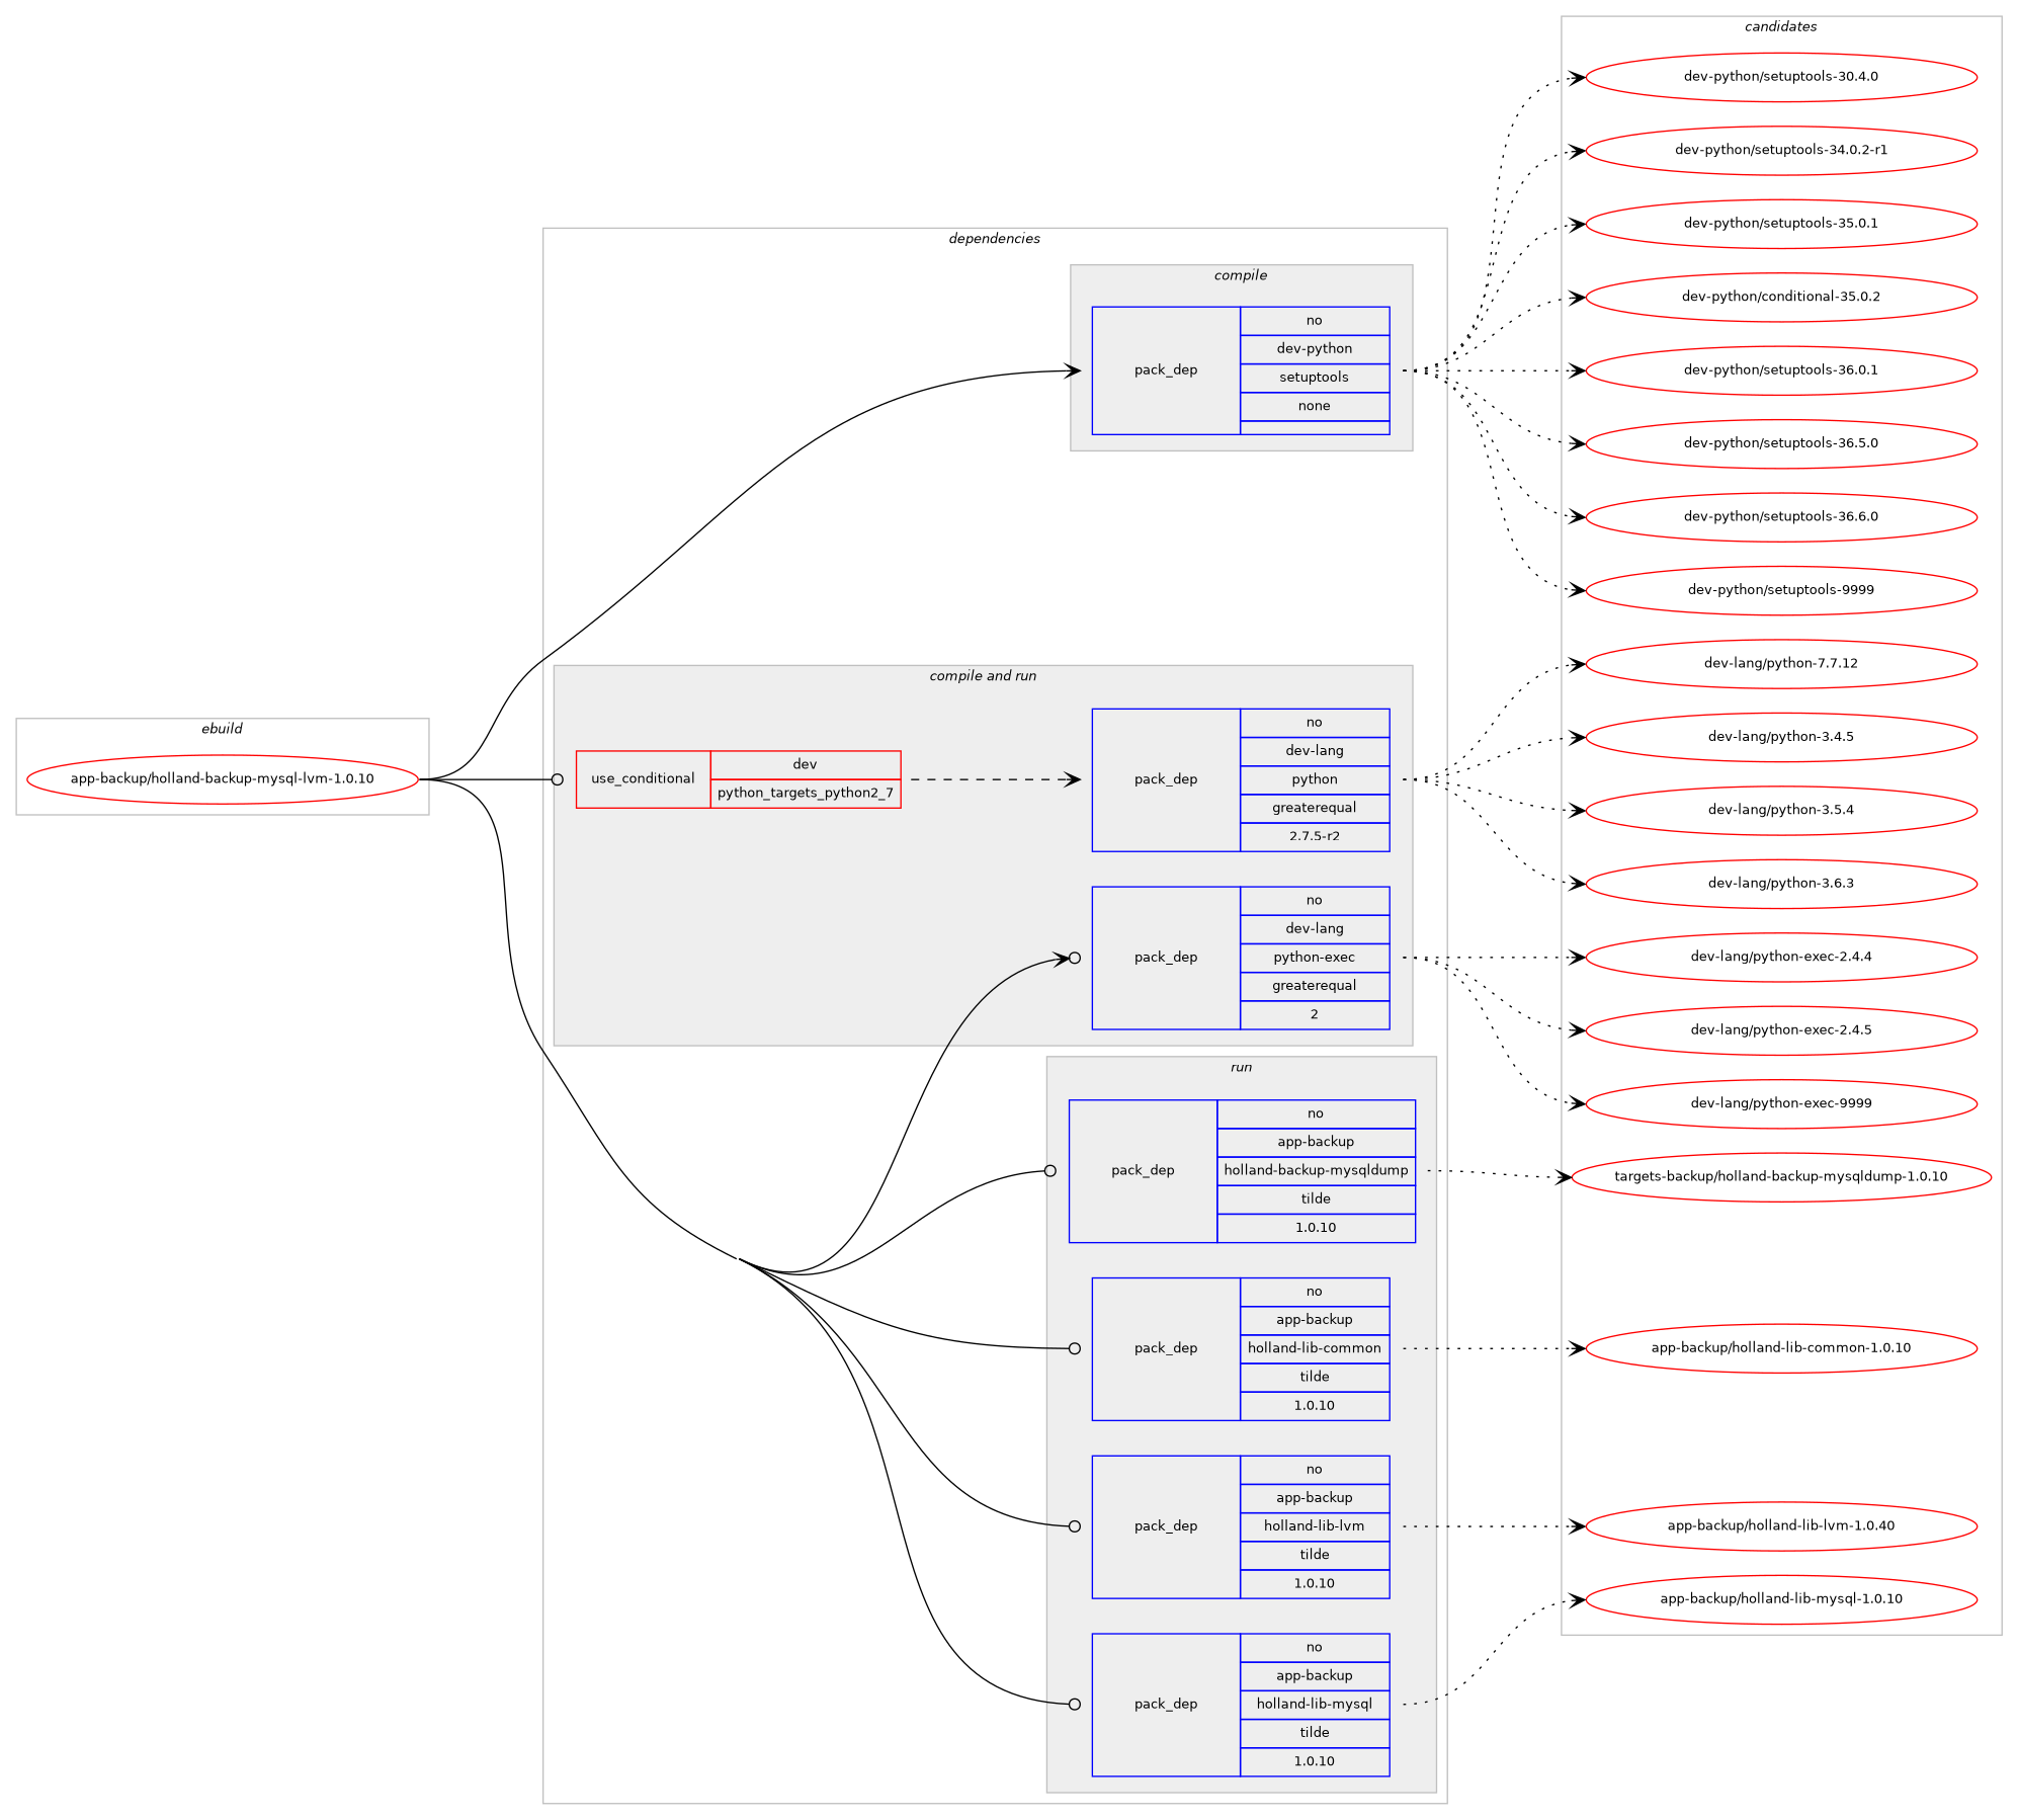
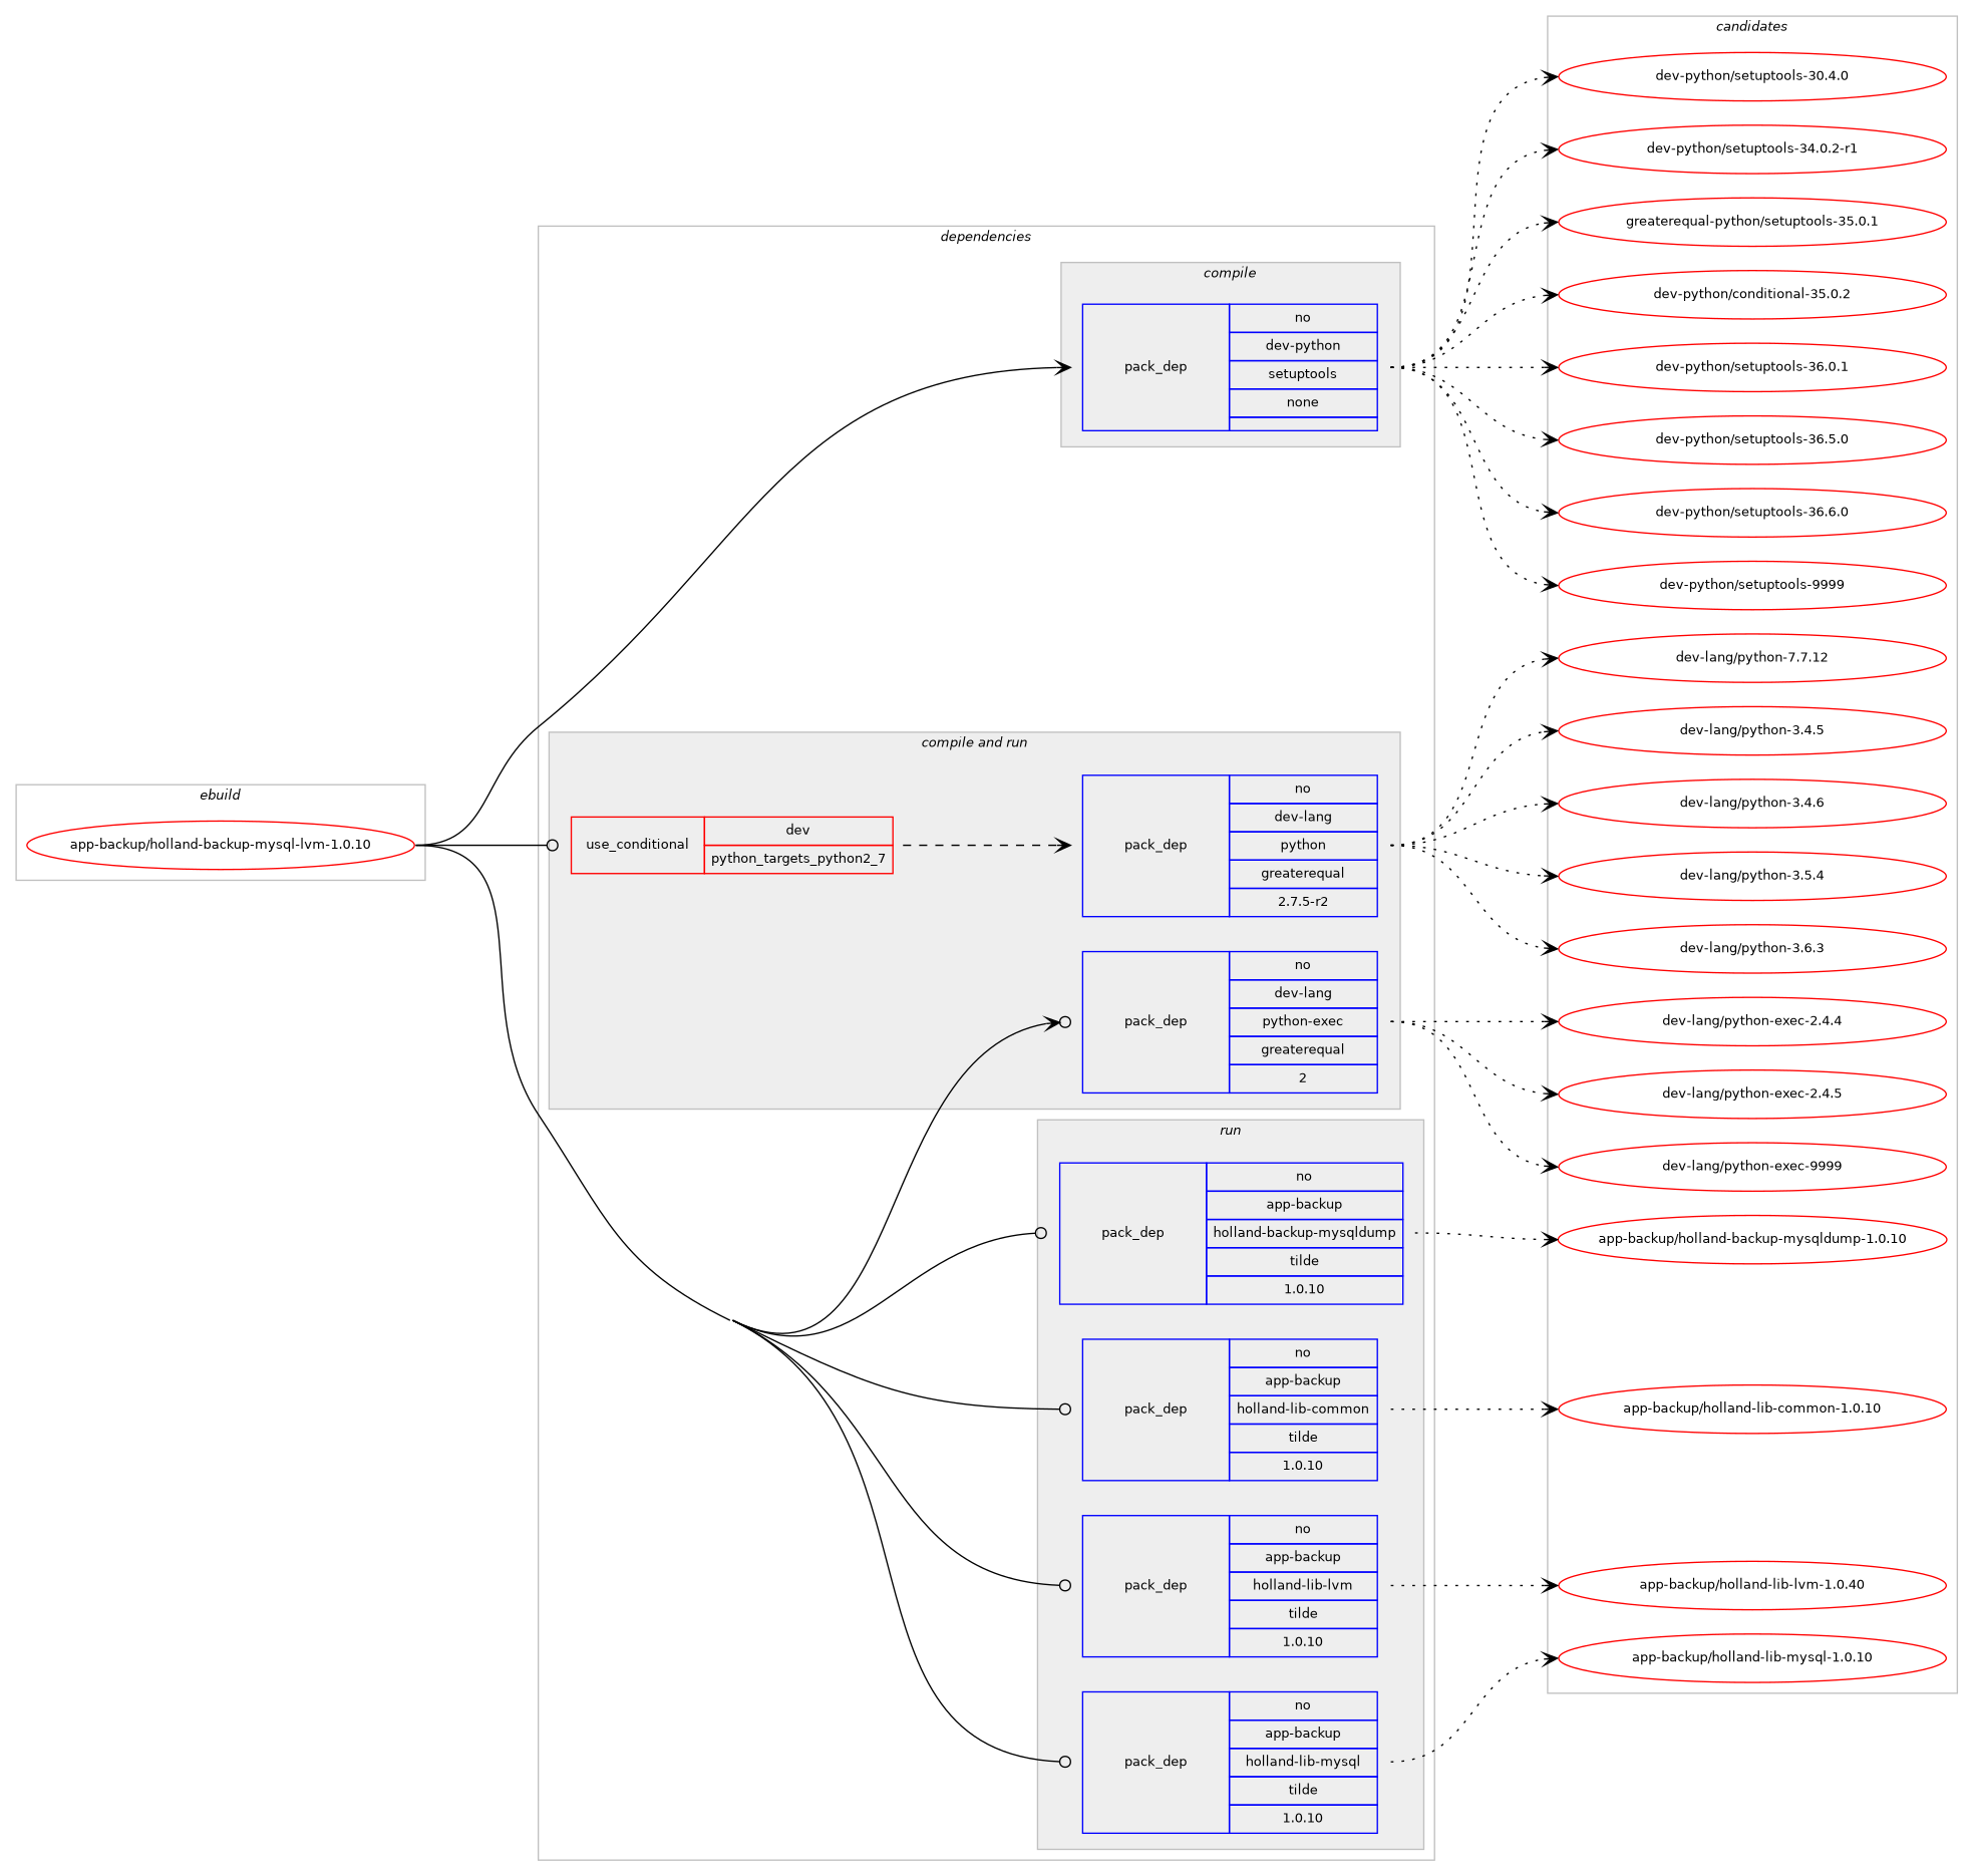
  digraph {
    compound=true
    concentrate=true
    fontname=Helvetica
    fontsize=10
    newrank=true
    rankdir=LR
    ranksep=1.5
    node [color=red fontname=Helvetica fontsize=10]
    edge [arrowhead=vee headport=w style=dotted tailport=e weight=100]
    n1 [label="app-backup/holland-backup-mysql-lvm-1.0.10" width=4]
    n2 [color=blue label=<<TABLE BORDER="0" CELLBORDER="1" CELLSPACING="0" CELLPADDING="4" WIDTH="220"><TR><TD ROWSPAN="6" CELLPADDING="30">pack_dep</TD></TR><TR><TD WIDTH="110">no</TD></TR><TR><TD>dev-python</TD></TR><TR><TD>setuptools</TD></TR><TR><TD>none</TD></TR><TR><TD></TD></TR></TABLE>> shape=none]
    n3 [color=blue label=<<TABLE BORDER="0" CELLBORDER="1" CELLSPACING="0" CELLPADDING="4" WIDTH="220"><TR><TD ROWSPAN="6" CELLPADDING="30">pack_dep</TD></TR><TR><TD WIDTH="110">no</TD></TR><TR><TD>dev-lang</TD></TR><TR><TD>python</TD></TR><TR><TD>greaterequal</TD></TR><TR><TD>2.7.5-r2</TD></TR></TABLE>> shape=none]
    n4 [label=<<TABLE BORDER="0" CELLBORDER="1" CELLSPACING="0" CELLPADDING="4"><TR><TD ROWSPAN="3" CELLPADDING="10">use_conditional</TD></TR><TR><TD>dev</TD></TR><TR><TD>python_targets_python2_7</TD></TR></TABLE>> shape=none]
    n5 [color=blue label=<<TABLE BORDER="0" CELLBORDER="1" CELLSPACING="0" CELLPADDING="4" WIDTH="220"><TR><TD ROWSPAN="6" CELLPADDING="30">pack_dep</TD></TR><TR><TD WIDTH="110">no</TD></TR><TR><TD>dev-lang</TD></TR><TR><TD>python-exec</TD></TR><TR><TD>greaterequal</TD></TR><TR><TD>2</TD></TR></TABLE>> shape=none]
    n6 [color=blue label=<<TABLE BORDER="0" CELLBORDER="1" CELLSPACING="0" CELLPADDING="4" WIDTH="220"><TR><TD ROWSPAN="6" CELLPADDING="30">pack_dep</TD></TR><TR><TD WIDTH="110">no</TD></TR><TR><TD>app-backup</TD></TR><TR><TD>holland-backup-mysqldump</TD></TR><TR><TD>tilde</TD></TR><TR><TD>1.0.10</TD></TR></TABLE>> shape=none]
    n7 [color=blue label=<<TABLE BORDER="0" CELLBORDER="1" CELLSPACING="0" CELLPADDING="4" WIDTH="220"><TR><TD ROWSPAN="6" CELLPADDING="30">pack_dep</TD></TR><TR><TD WIDTH="110">no</TD></TR><TR><TD>app-backup</TD></TR><TR><TD>holland-lib-common</TD></TR><TR><TD>tilde</TD></TR><TR><TD>1.0.10</TD></TR></TABLE>> shape=none]
    n8 [color=blue label=<<TABLE BORDER="0" CELLBORDER="1" CELLSPACING="0" CELLPADDING="4" WIDTH="220"><TR><TD ROWSPAN="6" CELLPADDING="30">pack_dep</TD></TR><TR><TD WIDTH="110">no</TD></TR><TR><TD>app-backup</TD></TR><TR><TD>holland-lib-lvm</TD></TR><TR><TD>tilde</TD></TR><TR><TD>1.0.10</TD></TR></TABLE>> shape=none]
    n9 [color=blue label=<<TABLE BORDER="0" CELLBORDER="1" CELLSPACING="0" CELLPADDING="4" WIDTH="220"><TR><TD ROWSPAN="6" CELLPADDING="30">pack_dep</TD></TR><TR><TD WIDTH="110">no</TD></TR><TR><TD>app-backup</TD></TR><TR><TD>holland-lib-mysql</TD></TR><TR><TD>tilde</TD></TR><TR><TD>1.0.10</TD></TR></TABLE>> shape=none]
    n10 [label="dev-python/setuptools-30.4.0" width=4]
    n11 [label="dev-python/setuptools-34.0.2-r1" width=4]
-   n12 [label="dev-python/setuptools-35.0.1" width=4]
+   n12 [label="greaterequal-python/setuptools-35.0.1" width=4]
    n13 [label="dev-python/conditional-35.0.2" width=4]
    n14 [label="dev-python/setuptools-36.0.1" width=4]
    n15 [label="dev-python/setuptools-36.5.0" width=4]
    n16 [label="dev-python/setuptools-36.6.0" width=4]
    n17 [label="dev-python/setuptools-9999" width=4]
    n18 [label="dev-lang/python-7.7.12" width=4]
    n19 [label="dev-lang/python-3.4.5" width=4]
+   n20 [label="dev-lang/python-3.4.6" width=4]
    n21 [label="dev-lang/python-3.5.4" width=4]
    n22 [label="dev-lang/python-3.6.3" width=4]
    n23 [label="dev-lang/python-exec-2.4.4" width=4]
    n24 [label="dev-lang/python-exec-2.4.5" width=4]
    n25 [label="dev-lang/python-exec-9999" width=4]
-   n26 [label="targets-backup/holland-backup-mysqldump-1.0.10" width=4]
+   n26 [label="app-backup/holland-backup-mysqldump-1.0.10" width=4]
    n27 [label="app-backup/holland-lib-common-1.0.10" width=4]
    n28 [label="app-backup/holland-lib-lvm-1.0.40" width=4]
    n29 [label="app-backup/holland-lib-mysql-1.0.10" width=4]
    subgraph cluster_1 {
      color=gray
      label=<<i>ebuild</i>>
      rank=same
      n1
    }
    subgraph cluster_2 {
      color=gray
      label=<<i>dependencies</i>>
      subgraph cluster_3 {
        color=gray
        fillcolor="#eeeeee"
        label=<<i>compile</i>>
        style=filled
        subgraph sub_4 {
          color=gray
          fillcolor="#eeeeee"
          label=<<i>compile</i>>
          style=filled
          n2
        }
      }
      subgraph cluster_5 {
        color=gray
        fillcolor="#eeeeee"
        label=<<i>compile and run</i>>
        style=filled
        subgraph sub_6 {
          color=gray
          fillcolor="#eeeeee"
          label=<<i>compile and run</i>>
          style=filled
          n4
          subgraph sub_7 {
            color=gray
            fillcolor="#eeeeee"
            label=<<i>compile and run</i>>
            style=filled
            n3
          }
        }
        subgraph sub_8 {
          color=gray
          fillcolor="#eeeeee"
          label=<<i>compile and run</i>>
          style=filled
          n5
        }
      }
      subgraph cluster_9 {
        color=gray
        fillcolor="#eeeeee"
        label=<<i>run</i>>
        style=filled
        subgraph sub_10 {
          color=gray
          fillcolor="#eeeeee"
          label=<<i>run</i>>
          style=filled
          n6
        }
        subgraph sub_11 {
          color=gray
          fillcolor="#eeeeee"
          label=<<i>run</i>>
          style=filled
          n7
        }
        subgraph sub_12 {
          color=gray
          fillcolor="#eeeeee"
          label=<<i>run</i>>
          style=filled
          n8
        }
        subgraph sub_13 {
          color=gray
          fillcolor="#eeeeee"
          label=<<i>run</i>>
          style=filled
          n9
        }
      }
    }
    subgraph cluster_14 {
      color=gray
      label=<<i>candidates</i>>
      rank=same
      subgraph sub_15 {
        color=black
        label=<<i>candidates</i>>
        nodesep=1
        rank=same
        n10
        n11
        n12
        n13
        n14
        n15
        n16
        n17
      }
      subgraph sub_16 {
        color=black
        label=<<i>candidates</i>>
        nodesep=1
        rank=same
        n18
        n19
+       n20
        n21
        n22
      }
      subgraph sub_17 {
        color=black
        label=<<i>candidates</i>>
        nodesep=1
        rank=same
        n23
        n24
        n25
      }
      subgraph sub_18 {
        color=black
        label=<<i>candidates</i>>
        nodesep=1
        rank=same
        n26
      }
      subgraph sub_19 {
        color=black
        label=<<i>candidates</i>>
        nodesep=1
        rank=same
        n27
      }
      subgraph sub_20 {
        color=black
        label=<<i>candidates</i>>
        nodesep=1
        rank=same
        n28
      }
      subgraph sub_21 {
        color=black
        label=<<i>candidates</i>>
        nodesep=1
        rank=same
        n29
      }
    }
    n1 -> n2 [style=solid weight=20]
    n1 -> n4 [arrowhead=odot style=solid weight=20]
    n1 -> n5 [arrowhead=odotvee style=solid weight=20]
    n1 -> n6 [arrowhead=odot style=solid weight=20]
    n1 -> n7 [arrowhead=odot style=solid weight=20]
    n1 -> n8 [arrowhead=odot style=solid weight=20]
    n1 -> n9 [arrowhead=odot style=solid weight=20]
    n2 -> n10
    n2 -> n11
    n2 -> n12
    n2 -> n13
    n2 -> n14
    n2 -> n15
    n2 -> n16
    n2 -> n17
    n3 -> n18
    n3 -> n19
+   n3 -> n20
    n3 -> n21
    n3 -> n22
    n4 -> n3 [style=dashed weight=20]
    n5 -> n23
    n5 -> n24
    n5 -> n25
    n6 -> n26
    n7 -> n27
    n8 -> n28
    n9 -> n29
  }
